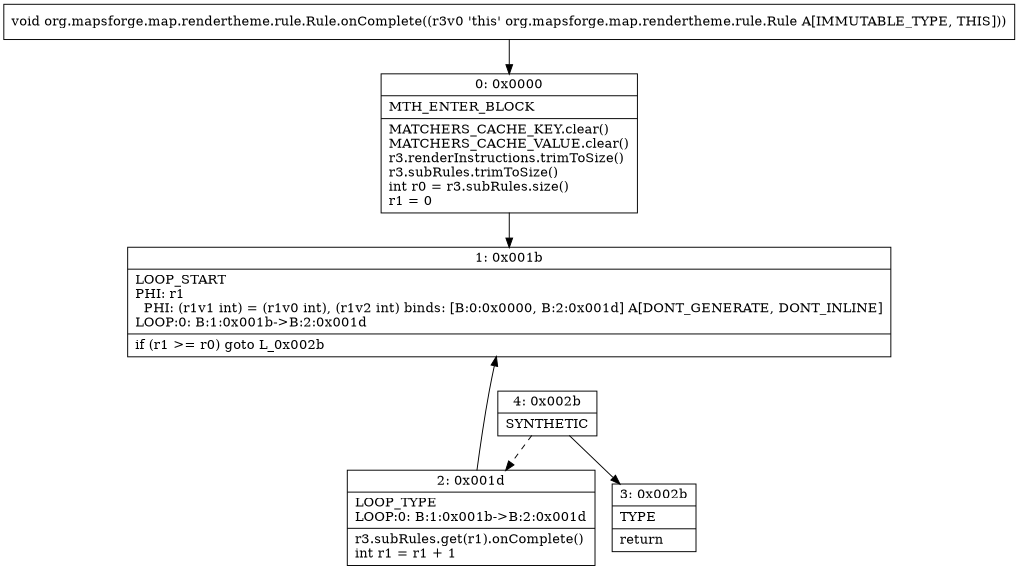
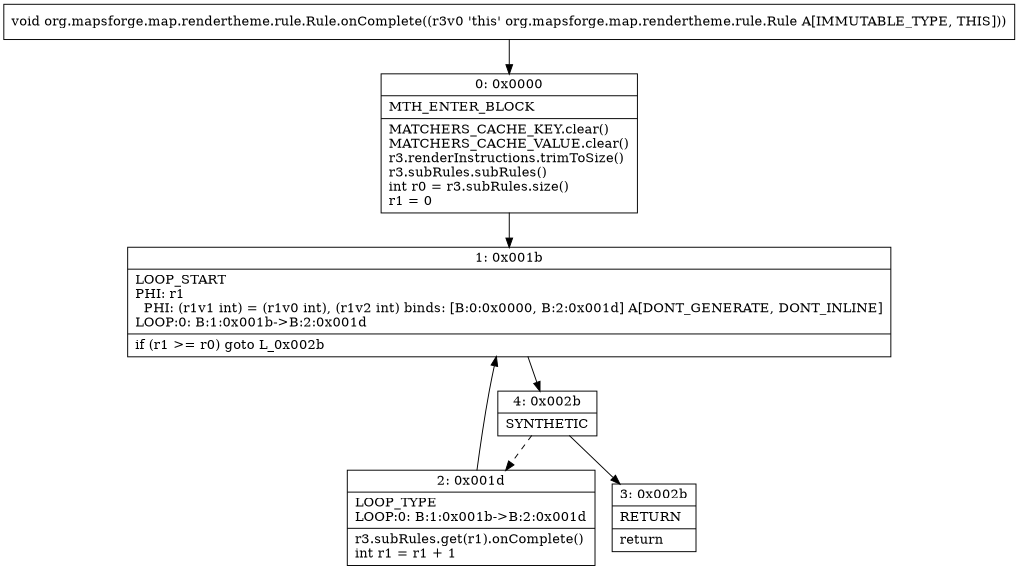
  digraph {
    node [shape=record]
-   n1 [label="{0\:\ 0x0000|MTH_ENTER_BLOCK\l|MATCHERS_CACHE_KEY.clear()\lMATCHERS_CACHE_VALUE.clear()\lr3.renderInstructions.trimToSize()\lr3.subRules.trimToSize()\lint r0 = r3.subRules.size()\lr1 = 0\l}"]
+   n1 [label="{0\:\ 0x0000|MTH_ENTER_BLOCK\l|MATCHERS_CACHE_KEY.clear()\lMATCHERS_CACHE_VALUE.clear()\lr3.renderInstructions.trimToSize()\lr3.subRules.subRules()\lint r0 = r3.subRules.size()\lr1 = 0\l}"]
    n2 [label="{1\:\ 0x001b|LOOP_START\lPHI: r1 \l  PHI: (r1v1 int) = (r1v0 int), (r1v2 int) binds: [B:0:0x0000, B:2:0x001d] A[DONT_GENERATE, DONT_INLINE]\lLOOP:0: B:1:0x001b\-\>B:2:0x001d\l|if (r1 \>= r0) goto L_0x002b\l}"]
    n3 [label="{4\:\ 0x002b|SYNTHETIC\l}"]
    n4 [label="{2\:\ 0x001d|LOOP_TYPE\lLOOP:0: B:1:0x001b\-\>B:2:0x001d\l|r3.subRules.get(r1).onComplete()\lint r1 = r1 + 1\l}"]
-   n5 [label="{3\:\ 0x002b|TYPE\l|return\l}"]
+   n5 [label="{3\:\ 0x002b|RETURN\l|return\l}"]
    n6 [label="{void org.mapsforge.map.rendertheme.rule.Rule.onComplete((r3v0 'this' org.mapsforge.map.rendertheme.rule.Rule A[IMMUTABLE_TYPE, THIS])) }"]
    n1 -> n2
+   n2 -> n3
    n3 -> n4 [style=dashed]
    n3 -> n5
    n4 -> n2
    n6 -> n1
  }
